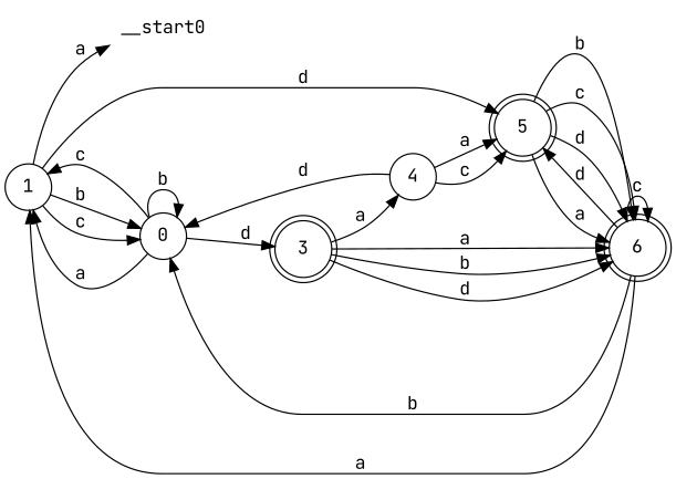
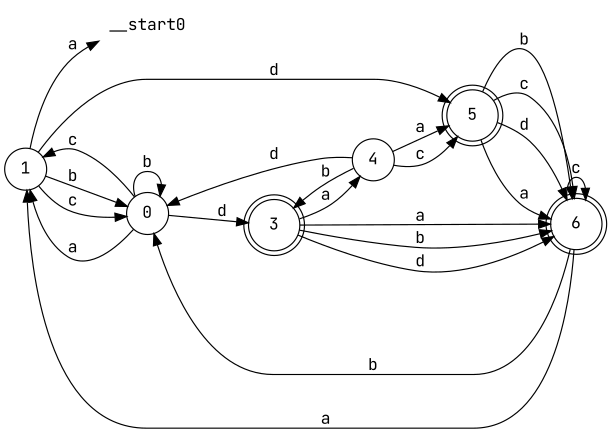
  digraph {
    fontname="JetBrains Mono"
    rankdir=LR
    node [fontname="JetBrains Mono" shape=circle color=black fillcolor=white style=filled]
    edge [fontname="JetBrains Mono"]
    __start0 [shape=none color="" fillcolor="" style=""]
    n2 [label=0]
    n3 [label=1]
    n4 [label=3 shape=doublecircle style="rounded,filled"]
    n5 [label=5 shape=doublecircle style="rounded,filled"]
    n6 [label=4]
    n7 [label=6 shape=doublecircle style="rounded,filled"]
    n2 -> n2 [label=b]
    n2 -> n3 [label=a]
    n2 -> n3 [label=c]
    n2 -> n4 [label=d]
    n3 -> __start0 [label=a]
    n3 -> n2 [label=b]
    n3 -> n2 [label=c]
    n3 -> n5 [label=d]
    n4 -> n6 [label=a]
    n4 -> n7 [label=a]
    n4 -> n7 [label=b]
    n4 -> n7 [label=d]
    n5 -> n7 [label=a]
    n5 -> n7 [label=b]
    n5 -> n7 [label=c]
    n5 -> n7 [label=d]
    n6 -> n2 [label=d]
+   n6 -> n4 [label=b]
    n6 -> n5 [label=a]
    n6 -> n5 [label=c]
    n7 -> n2 [label=b]
    n7 -> n3 [label=a]
-   n7 -> n5 [label=d]
    n7 -> n7 [label=c]
  }
